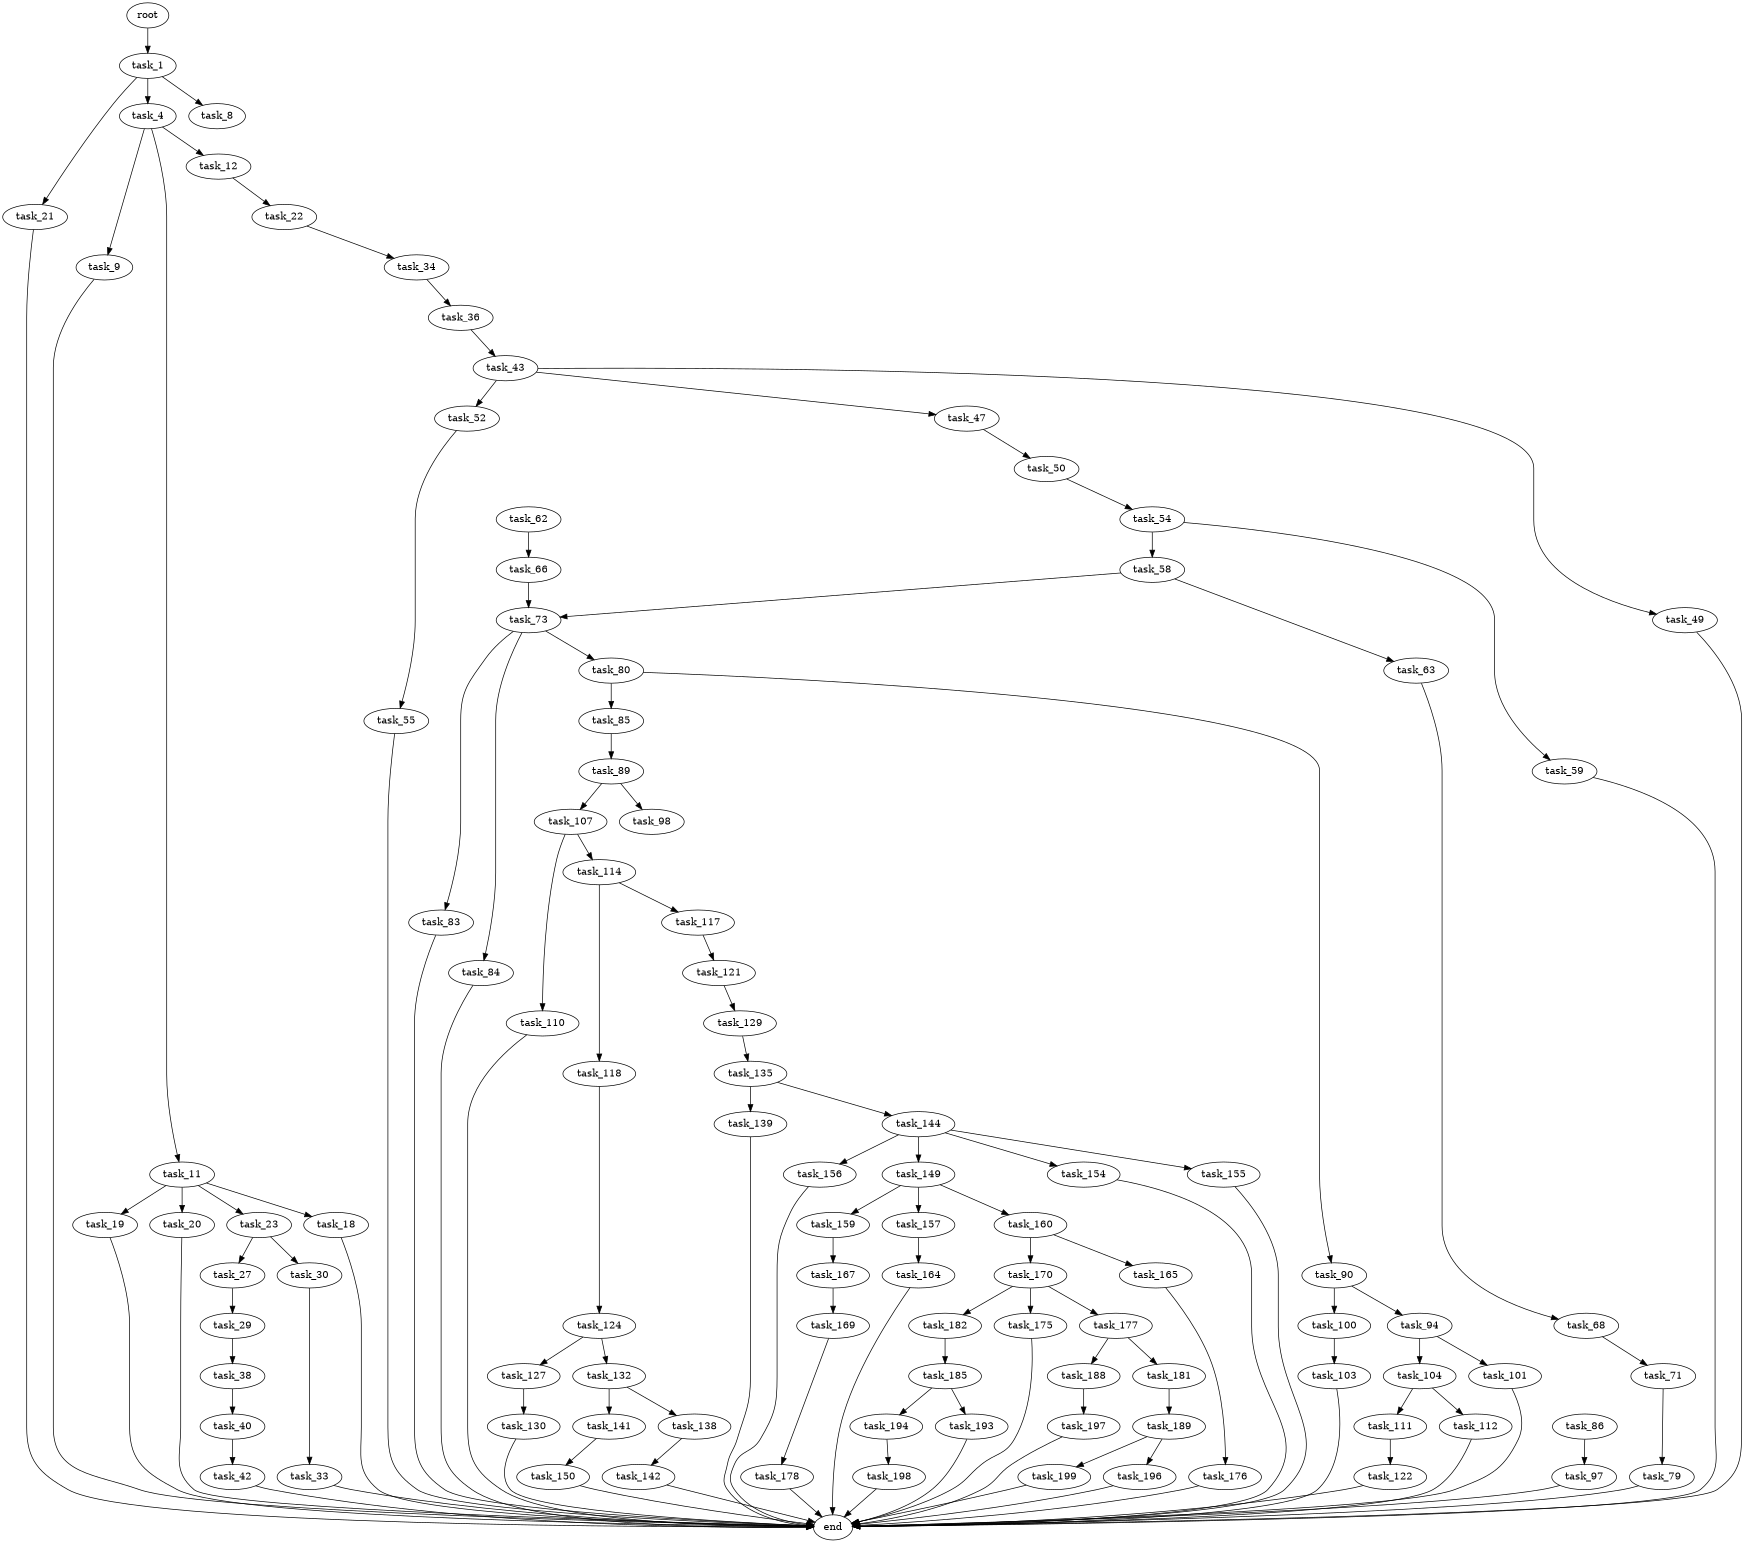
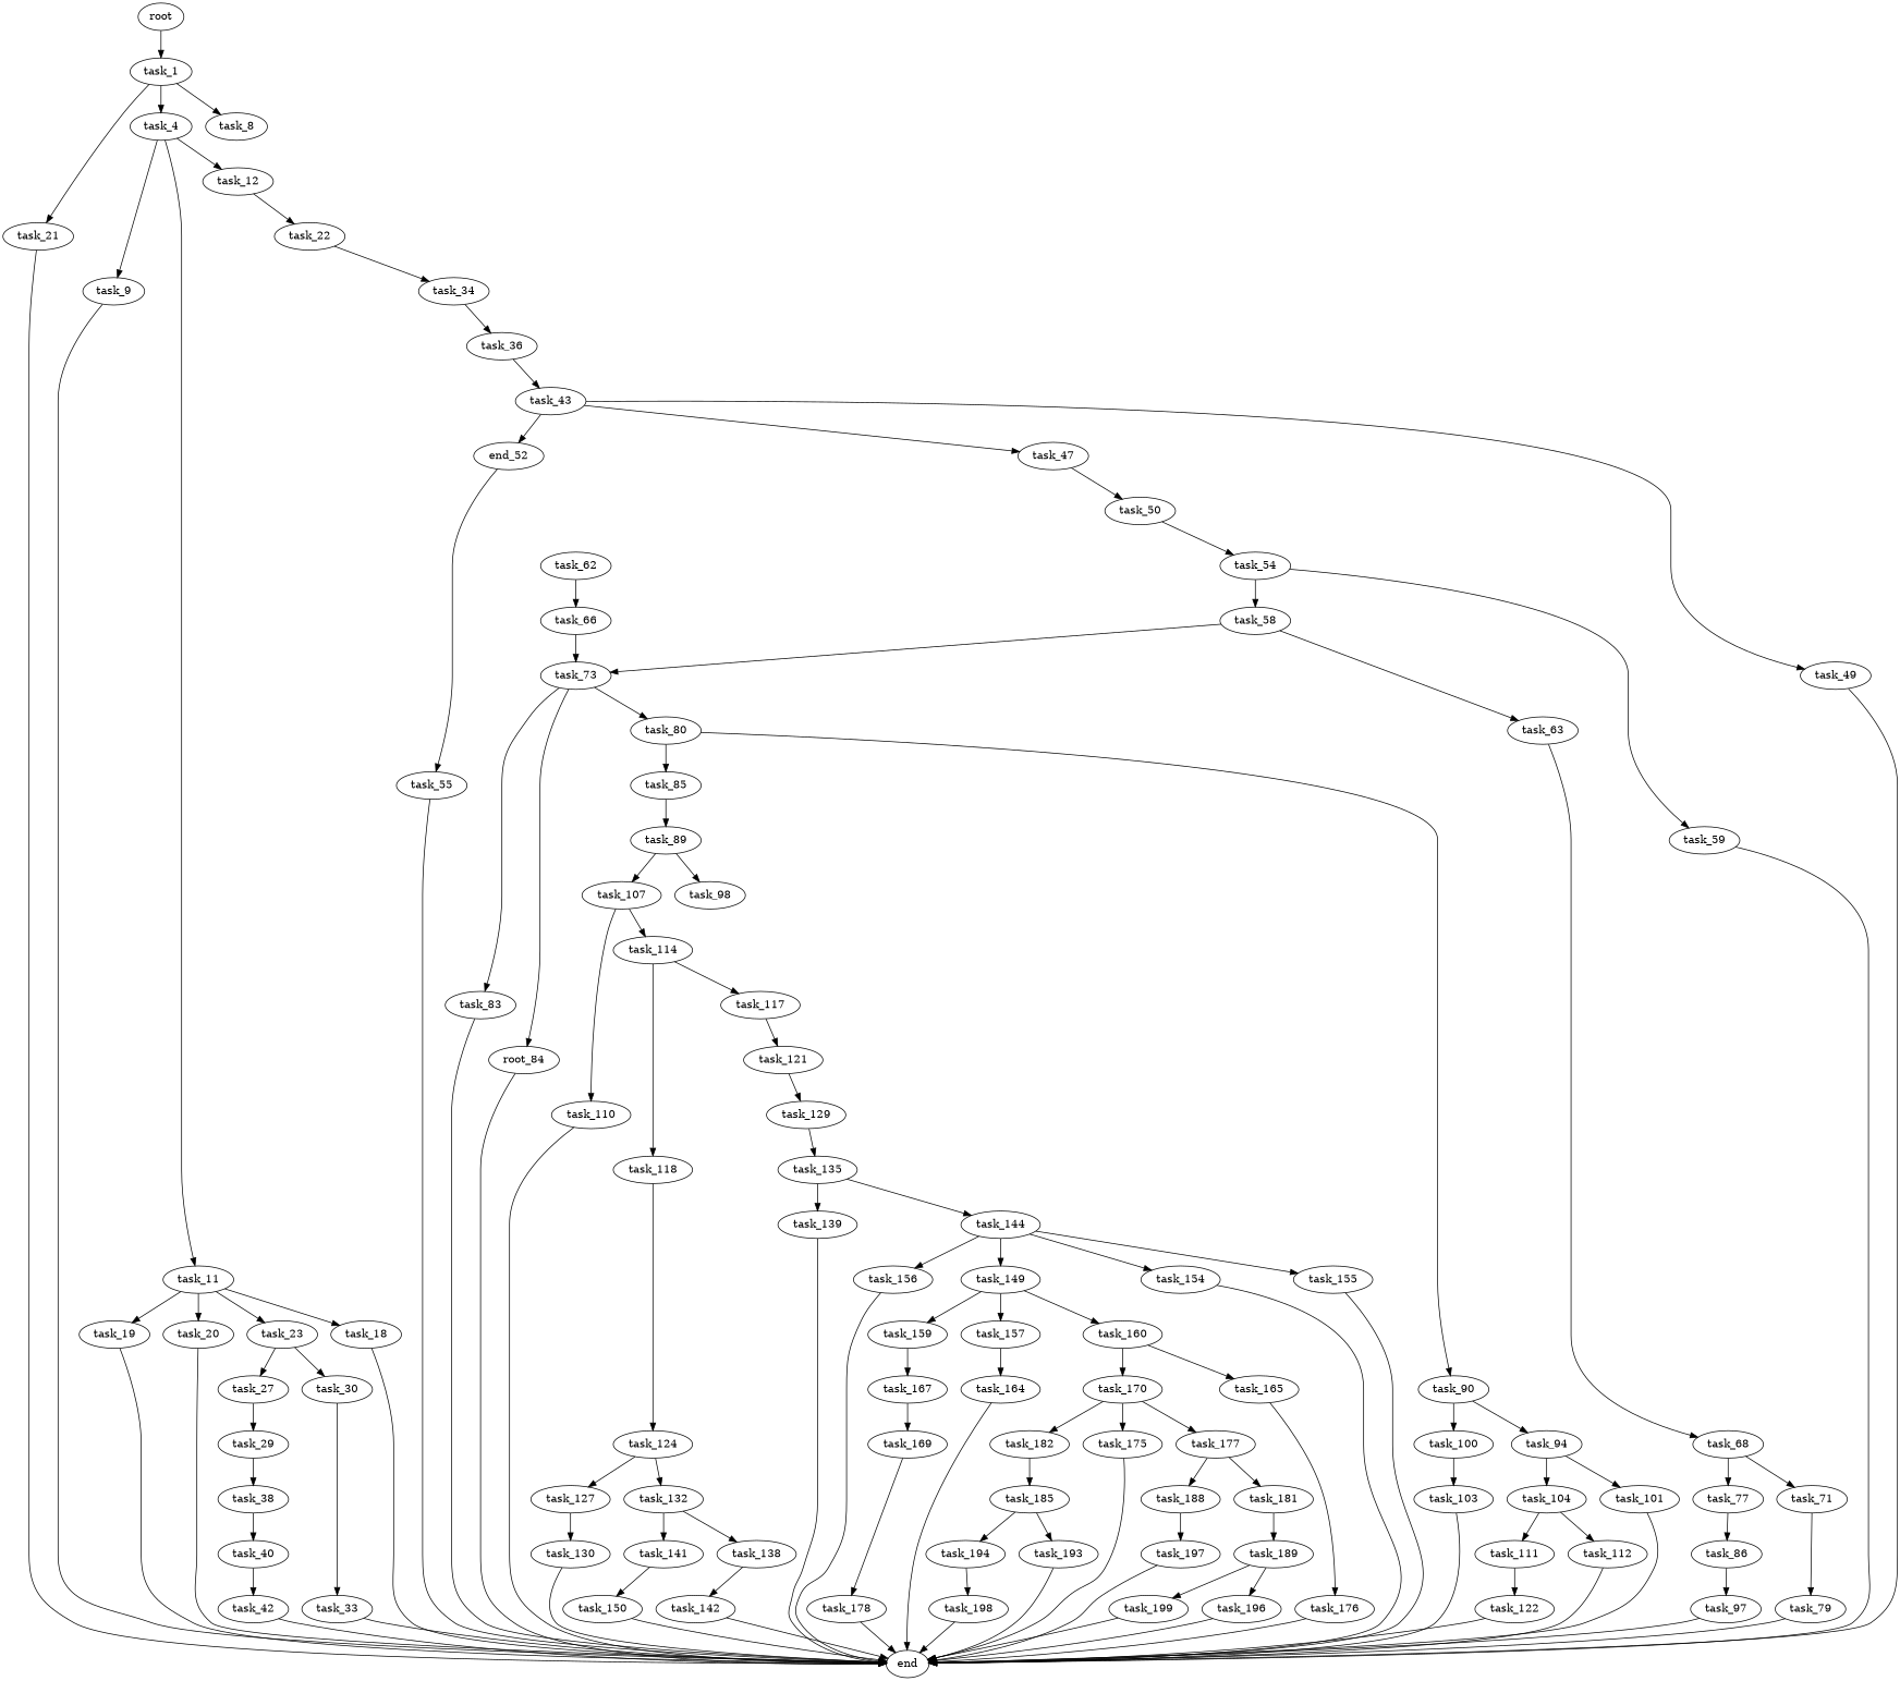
  digraph {
    root
    task_1
    task_4
    task_8
    task_21
    task_9
    task_11
    task_12
    end
    task_18
    task_19
    task_20
    task_23
    task_22
    task_27
    task_30
    task_34
    task_29
    task_33
    task_36
    task_43
    task_38
    task_40
    task_42
    task_47
    task_49
-   task_52
+   task_52 [label=end_52]
    task_50
    task_55
    task_54
    task_58
    task_59
    task_63
    task_73
    task_62
    task_66
    task_68
    task_71
+   task_77
    task_80
    task_83
-   task_84
+   task_84 [label=root_84]
    task_79
    task_86
    task_85
    task_90
    task_97
    task_89
    task_94
    task_100
    task_98
    task_107
    task_101
    task_104
    task_103
    task_110
    task_114
    task_111
    task_112
    task_122
    task_117
    task_118
    task_121
    task_124
    task_129
    task_127
    task_132
    task_135
    task_130
    task_138
    task_141
    task_139
    task_144
    task_142
    task_150
    task_149
    task_154
    task_155
    task_156
    task_157
    task_159
    task_160
    task_164
    task_167
    task_165
    task_170
    task_169
    task_176
    task_175
    task_177
    task_182
    task_178
    task_181
    task_188
    task_185
    task_189
    task_197
    task_193
    task_194
    task_196
    task_199
    task_198
    root -> task_1
    task_1 -> task_4
    task_1 -> task_8
    task_1 -> task_21
    task_4 -> task_9
    task_4 -> task_11
    task_4 -> task_12
    task_21 -> end
    task_9 -> end
    task_11 -> task_18
    task_11 -> task_19
    task_11 -> task_20
    task_11 -> task_23
    task_12 -> task_22
    task_18 -> end
    task_19 -> end
    task_20 -> end
    task_23 -> task_27
    task_23 -> task_30
    task_22 -> task_34
    task_27 -> task_29
    task_30 -> task_33
    task_34 -> task_36
    task_29 -> task_38
    task_33 -> end
    task_36 -> task_43
    task_43 -> task_47
    task_43 -> task_49
    task_43 -> task_52
    task_38 -> task_40
    task_40 -> task_42
    task_42 -> end
    task_47 -> task_50
    task_49 -> end
    task_52 -> task_55
    task_50 -> task_54
    task_55 -> end
    task_54 -> task_58
    task_54 -> task_59
    task_58 -> task_63
    task_58 -> task_73
    task_59 -> end
    task_63 -> task_68
    task_73 -> task_80
    task_73 -> task_83
    task_73 -> task_84
    task_62 -> task_66
    task_66 -> task_73
    task_68 -> task_71
+   task_68 -> task_77
    task_71 -> task_79
+   task_77 -> task_86
    task_80 -> task_85
    task_80 -> task_90
    task_83 -> end
    task_84 -> end
    task_79 -> end
    task_86 -> task_97
    task_85 -> task_89
    task_90 -> task_94
    task_90 -> task_100
    task_97 -> end
    task_89 -> task_98
    task_89 -> task_107
    task_94 -> task_101
    task_94 -> task_104
    task_100 -> task_103
    task_107 -> task_110
    task_107 -> task_114
    task_101 -> end
    task_104 -> task_111
    task_104 -> task_112
    task_103 -> end
    task_110 -> end
    task_114 -> task_117
    task_114 -> task_118
    task_111 -> task_122
    task_112 -> end
    task_122 -> end
    task_117 -> task_121
    task_118 -> task_124
    task_121 -> task_129
    task_124 -> task_127
    task_124 -> task_132
    task_129 -> task_135
    task_127 -> task_130
    task_132 -> task_138
    task_132 -> task_141
    task_135 -> task_139
    task_135 -> task_144
    task_130 -> end
    task_138 -> task_142
    task_141 -> task_150
    task_139 -> end
    task_144 -> task_149
    task_144 -> task_154
    task_144 -> task_155
    task_144 -> task_156
    task_142 -> end
    task_150 -> end
    task_149 -> task_157
    task_149 -> task_159
    task_149 -> task_160
    task_154 -> end
    task_155 -> end
    task_156 -> end
    task_157 -> task_164
    task_159 -> task_167
    task_160 -> task_165
    task_160 -> task_170
    task_164 -> end
    task_167 -> task_169
    task_165 -> task_176
    task_170 -> task_175
    task_170 -> task_177
    task_170 -> task_182
    task_169 -> task_178
    task_176 -> end
    task_175 -> end
    task_177 -> task_181
    task_177 -> task_188
    task_182 -> task_185
    task_178 -> end
    task_181 -> task_189
    task_188 -> task_197
    task_185 -> task_193
    task_185 -> task_194
    task_189 -> task_196
    task_189 -> task_199
    task_197 -> end
    task_193 -> end
    task_194 -> task_198
    task_196 -> end
    task_199 -> end
    task_198 -> end
  }
